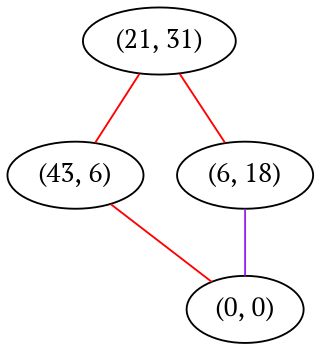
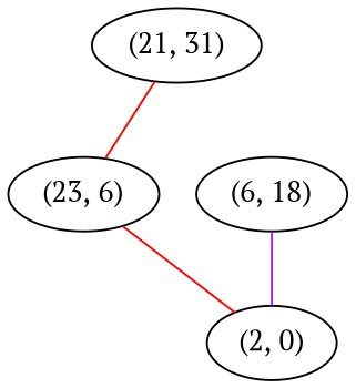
  graph {
    fontname="PT Serif"
    node [fontname="PT Serif"]
    edge [color=red fontname="PT Serif" weight=1]
    n1 [label="(21, 31)"]
-   "(23, 6)" [label="(43, 6)"]
+   "(23, 6)"
    "(6, 18)"
-   "(0, 0)"
+   "(0, 0)" [label="(2, 0)"]
    n1 -- "(23, 6)"
-   n1 -- "(6, 18)"
    "(23, 6)" -- "(0, 0)"
    "(6, 18)" -- "(0, 0)" [color=purple weight=4]
  }
